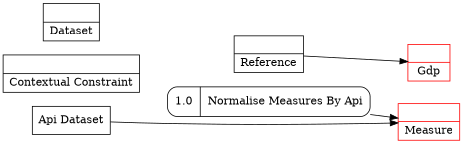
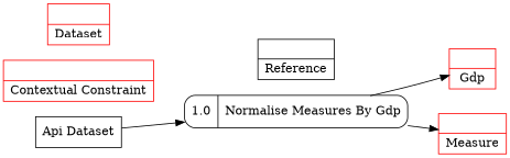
  digraph {
    rankdir=LR
    node [shape=record]
    n1 [color=red label="<f0>  |<f1> Gdp "]
    n2 [label="<f0>  |<f1> Reference "]
-   n3 [label="<f0>  |<f1> Contextual Constraint "]
-   n4 [color=black label="<f0>  |<f1> Dataset "]
+   n3 [label="<f0>  |<f1> Contextual Constraint " color=red]
+   n4 [color=red label="<f0>  |<f1> Dataset "]
    n5 [color=red label="<f0>  |<f1> Measure "]
    n6 [label="Api Dataset" shape=box]
-   n7 [label="{<f0> 1.0|<f1> Normalise Measures By Api }" shape=Mrecord]
-   n6 -> n5
-   n2 -> n1
+   n7 [label="{<f0> 1.0|<f1> Normalise Measures By Gdp }" shape=Mrecord]
+   n6 -> n7
+   n7 -> n1
    n7 -> n5
  }
